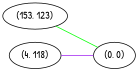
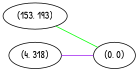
  graph {
    fontname="Patrick Hand"
    rankdir=LR
    node [fontname="Patrick Hand"]
    edge [fontname="Patrick Hand"]
-   "(153, 123)"
+   "(153, 123)" [label="(153, 193)"]
    "(0, 0)"
-   "(4, 118)"
+   "(4, 118)" [label="(4, 318)"]
    "(153, 123)" -- "(0, 0)" [color=green weight=2]
    "(4, 118)" -- "(0, 0)" [color=purple weight=4]
  }
